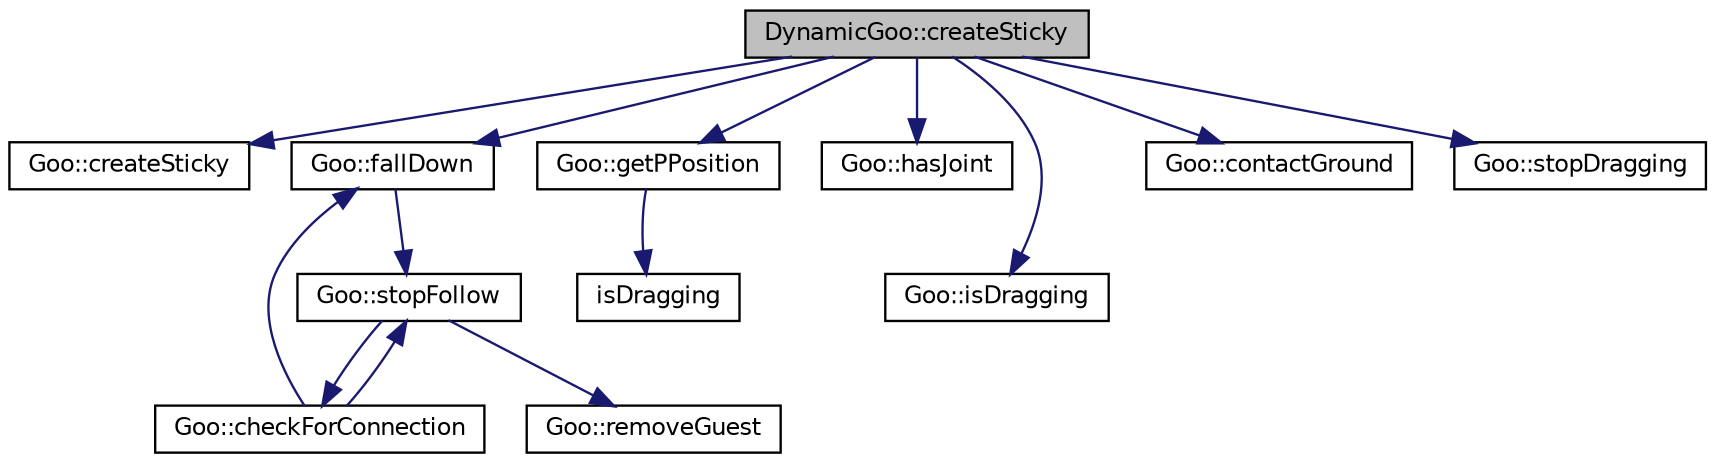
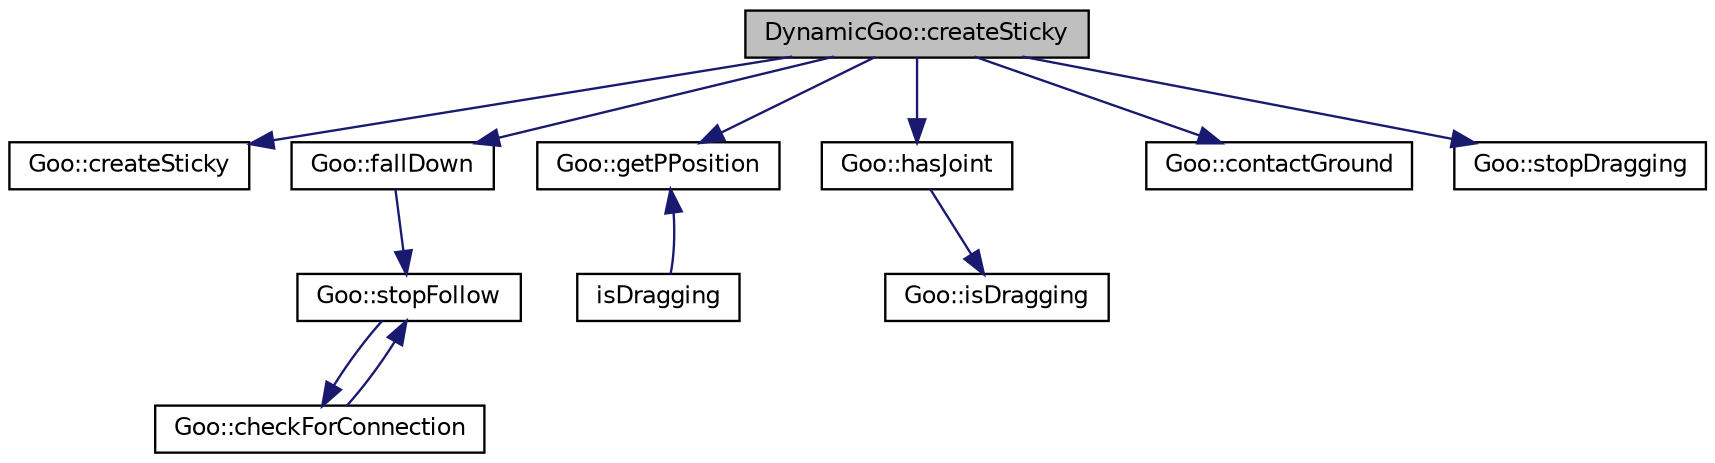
  digraph {
    rankdir=TB
    node [color=black fillcolor=white fontname=Helvetica fontsize=10 shape=record style=filled]
    edge [color=midnightblue fontname=Helvetica fontsize=10 labelfontname=Helvetica labelfontsize=10 style=solid]
    n1 [fillcolor=grey75 fontcolor=black height=0.2 label="DynamicGoo::createSticky" width=0.4]
    n2 [height=0.2 label="Goo::createSticky" width=0.4]
    n3 [height=0.2 label="Goo::fallDown" width=0.4]
    n4 [height=0.2 label="Goo::getPPosition" width=0.4]
    n5 [height=0.2 label="Goo::hasJoint" width=0.4]
    n6 [height=0.2 label="Goo::isDragging" width=0.4]
    n7 [height=0.2 label="Goo::contactGround" width=0.4]
    n8 [height=0.2 label="Goo::stopDragging" width=0.4]
    n9 [height=0.2 label="Goo::stopFollow" width=0.4]
    n10 [height=0.2 label=isDragging width=0.4]
    n11 [height=0.2 label="Goo::checkForConnection" width=0.4]
-   n12 [height=0.2 label="Goo::removeGuest" width=0.4]
    n1 -> n2
    n1 -> n3
    n1 -> n4
    n1 -> n5
-   n1 -> n6
+   n5 -> n6
    n1 -> n7
    n1 -> n8
    n3 -> n9
-   n4 -> n10
+   n10 -> n4
    n9 -> n11
-   n9 -> n12
-   n11 -> n3
    n11 -> n9
  }
